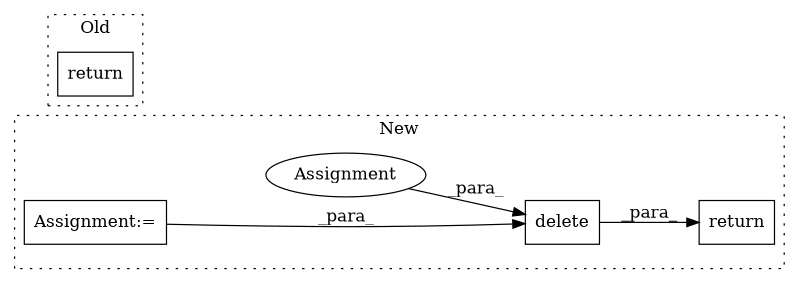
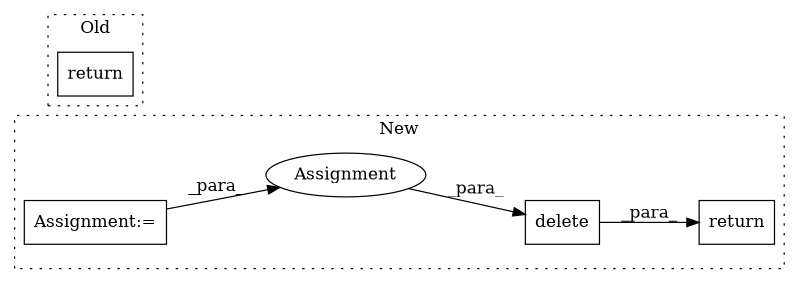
  digraph {
    rankdir=LR
    node [a=41 l=1 shape=box]
    n1 [a=32 l="7,1" label=delete s="20000,20024"]
    n2 [a=7 label="Assignment:=" s=19942]
    n3 [a=34 label=Assignment s=20021 shape=ellipse]
    n4 [l=7 label=return s=19987]
    n5 [l=7 label=return s=19854]
    subgraph cluster_1 {
      label=New
      style=dotted
      n1
      n2
      n3
      n4
    }
    subgraph cluster_2 {
      label=Old
      style=dotted
      n5
    }
    n1 -> n4 [label=_para_]
-   n2 -> n1 [label=_para_]
+   n2 -> n3 [label=_para_]
    n3 -> n1 [label=_para_]
  }
